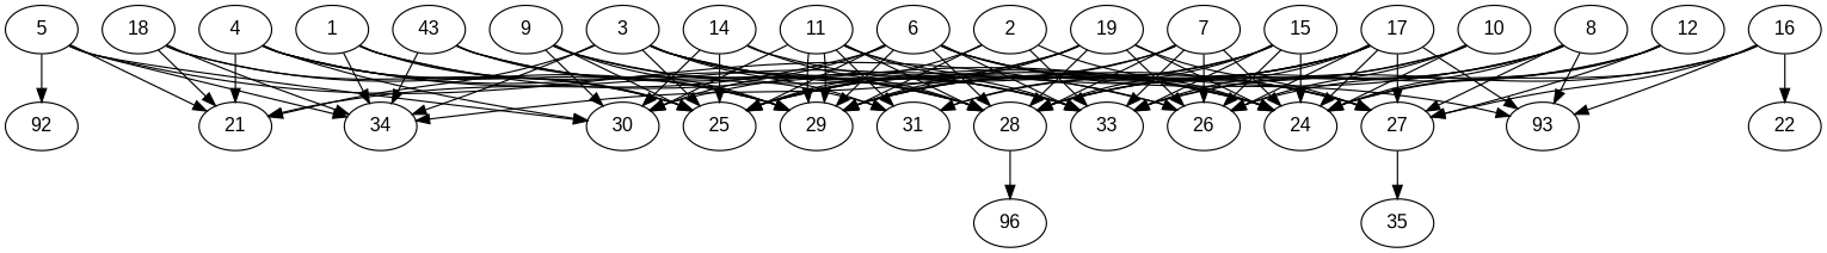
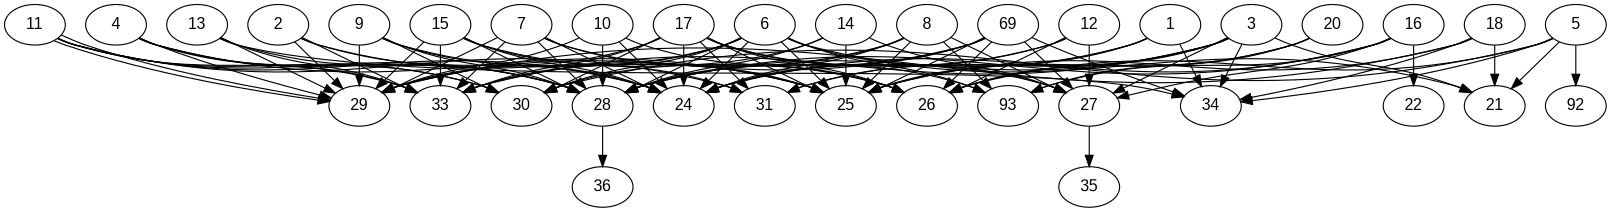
  digraph {
    fontname="Liberation Sans"
    node [alpha=0.19 fontname="Liberation Sans"]
    edge [fontname="Liberation Sans"]
    1 [alpha=0.03 expect_size=10454006967202547712]
    24 [alpha=0.15 expect_size=1198211109782262272]
    25 [alpha=0.03 expect_size=6422889742761919488]
    31 [alpha=0.02 expect_size=145319281451410688]
    34 [alpha=0.12 expect_size=140980286712829312]
    2 [alpha=0.18 expect_size=9152582282026036494336]
    29 [alpha=0.00 expect_size=1458849009933113344]
    33 [alpha=0.12 expect_size=925024991092077696]
    3 [alpha=0.13 expect_size=50357708259878672]
    21 [alpha=0.17 expect_size=6209786572411402]
    26 [alpha=0.06 expect_size=10595619968936103936]
    27 [alpha=0.07 expect_size=12890274486239193202688]
    28 [alpha=0.06 expect_size=717893337045486534656]
    35 [expect_size=150129424808753088]
-   36 [alpha=0.05 expect_size=3767081612718885888 label=96]
+   36 [alpha=0.05 expect_size=3767081612718885888]
    4 [alpha=0.02 expect_size=107930373268543888]
    30 [alpha=0.08 expect_size=998801713609874341888]
    5 [alpha=0.02 expect_size=1278843492996157440]
    n19 [alpha=0.01 expect_size=741808003871527665664 label=92]
    6 [alpha=0.10 expect_size=697178725392842752000]
    n21 [alpha=0.10 expect_size=568442267389695808 label=93]
    7 [alpha=0.00 expect_size=602252209485177472]
    8 [alpha=0.11 expect_size=59605521092080368]
    9 [expect_size=456964556391444381696]
    10 [alpha=0.00 expect_size=1597785775514874]
    11 [alpha=0.18 expect_size=13148525939468782]
    12 [expect_size=1578849198485305088]
-   13 [alpha=0.16 expect_size=3999846401966071611392 label=43]
+   13 [alpha=0.16 expect_size=3999846401966071611392]
    14 [expect_size=7546069354518563840]
    15 [alpha=0.01 expect_size=9780830436606770]
    16 [alpha=0.12 expect_size=36000566998114112]
    22 [alpha=0.17 expect_size=16456002194701060]
    17 [alpha=0.10 expect_size=1309574394883679488]
    18 [alpha=0.09 expect_size=1389269781502616403968]
-   19 [alpha=0.15 expect_size=558454484498643648]
+   19 [alpha=0.15 expect_size=558454484498643648 label=69]
+   20 [alpha=0.01 expect_size=36340137857417664]
    1 -> 24
    1 -> 25
    1 -> 31
    1 -> 34
    2 -> 24
    2 -> 25
    2 -> 29
    2 -> 33
    3 -> 25
    3 -> 31
    3 -> 34
    3 -> 33
    3 -> 21
    3 -> 26
    3 -> 27
    3 -> 28
    27 -> 35
    28 -> 36
    4 -> 25
    4 -> 29
    4 -> 33
-   4 -> 21
    4 -> 28
    4 -> 30
    5 -> 34
    5 -> 21
    5 -> 26
    5 -> 30
    5 -> n19
    6 -> 24
    6 -> 25
    6 -> 29
    6 -> 33
    6 -> 21
    6 -> 27
    6 -> 28
    6 -> 30
    6 -> n21
    7 -> 24
    7 -> 25
    7 -> 29
    7 -> 33
    7 -> 26
    7 -> 28
    8 -> 24
    8 -> 25
    8 -> 33
    8 -> 27
    8 -> 28
    8 -> n21
    9 -> 24
    9 -> 25
    9 -> 29
    9 -> 28
    9 -> 30
    10 -> 24
    10 -> 29
    10 -> 26
    10 -> 28
    11 -> 24
    11 -> 31
    11 -> 29
    11 -> 29
    11 -> 33
    11 -> 28
    11 -> 30
    12 -> 24
    12 -> 26
    12 -> 27
    12 -> 28
    13 -> 34
    13 -> 29
    13 -> 33
    13 -> 28
    14 -> 25
    14 -> 27
    14 -> 28
    14 -> 30
    15 -> 24
    15 -> 31
    15 -> 29
    15 -> 33
    15 -> 26
    15 -> 28
    16 -> 24
-   16 -> 33
+   16 -> 28
    16 -> 27
    16 -> n21
    16 -> 22
    17 -> 24
    17 -> 25
    17 -> 31
    17 -> 29
    17 -> 33
    17 -> 26
    17 -> 27
    17 -> 30
    17 -> n21
    18 -> 25
    18 -> 34
    18 -> 29
    18 -> 21
    19 -> 24
    19 -> 25
    19 -> 34
    19 -> 29
    19 -> 26
    19 -> 27
    19 -> 28
+   20 -> 25
+   20 -> 26
+   20 -> n21
  }
